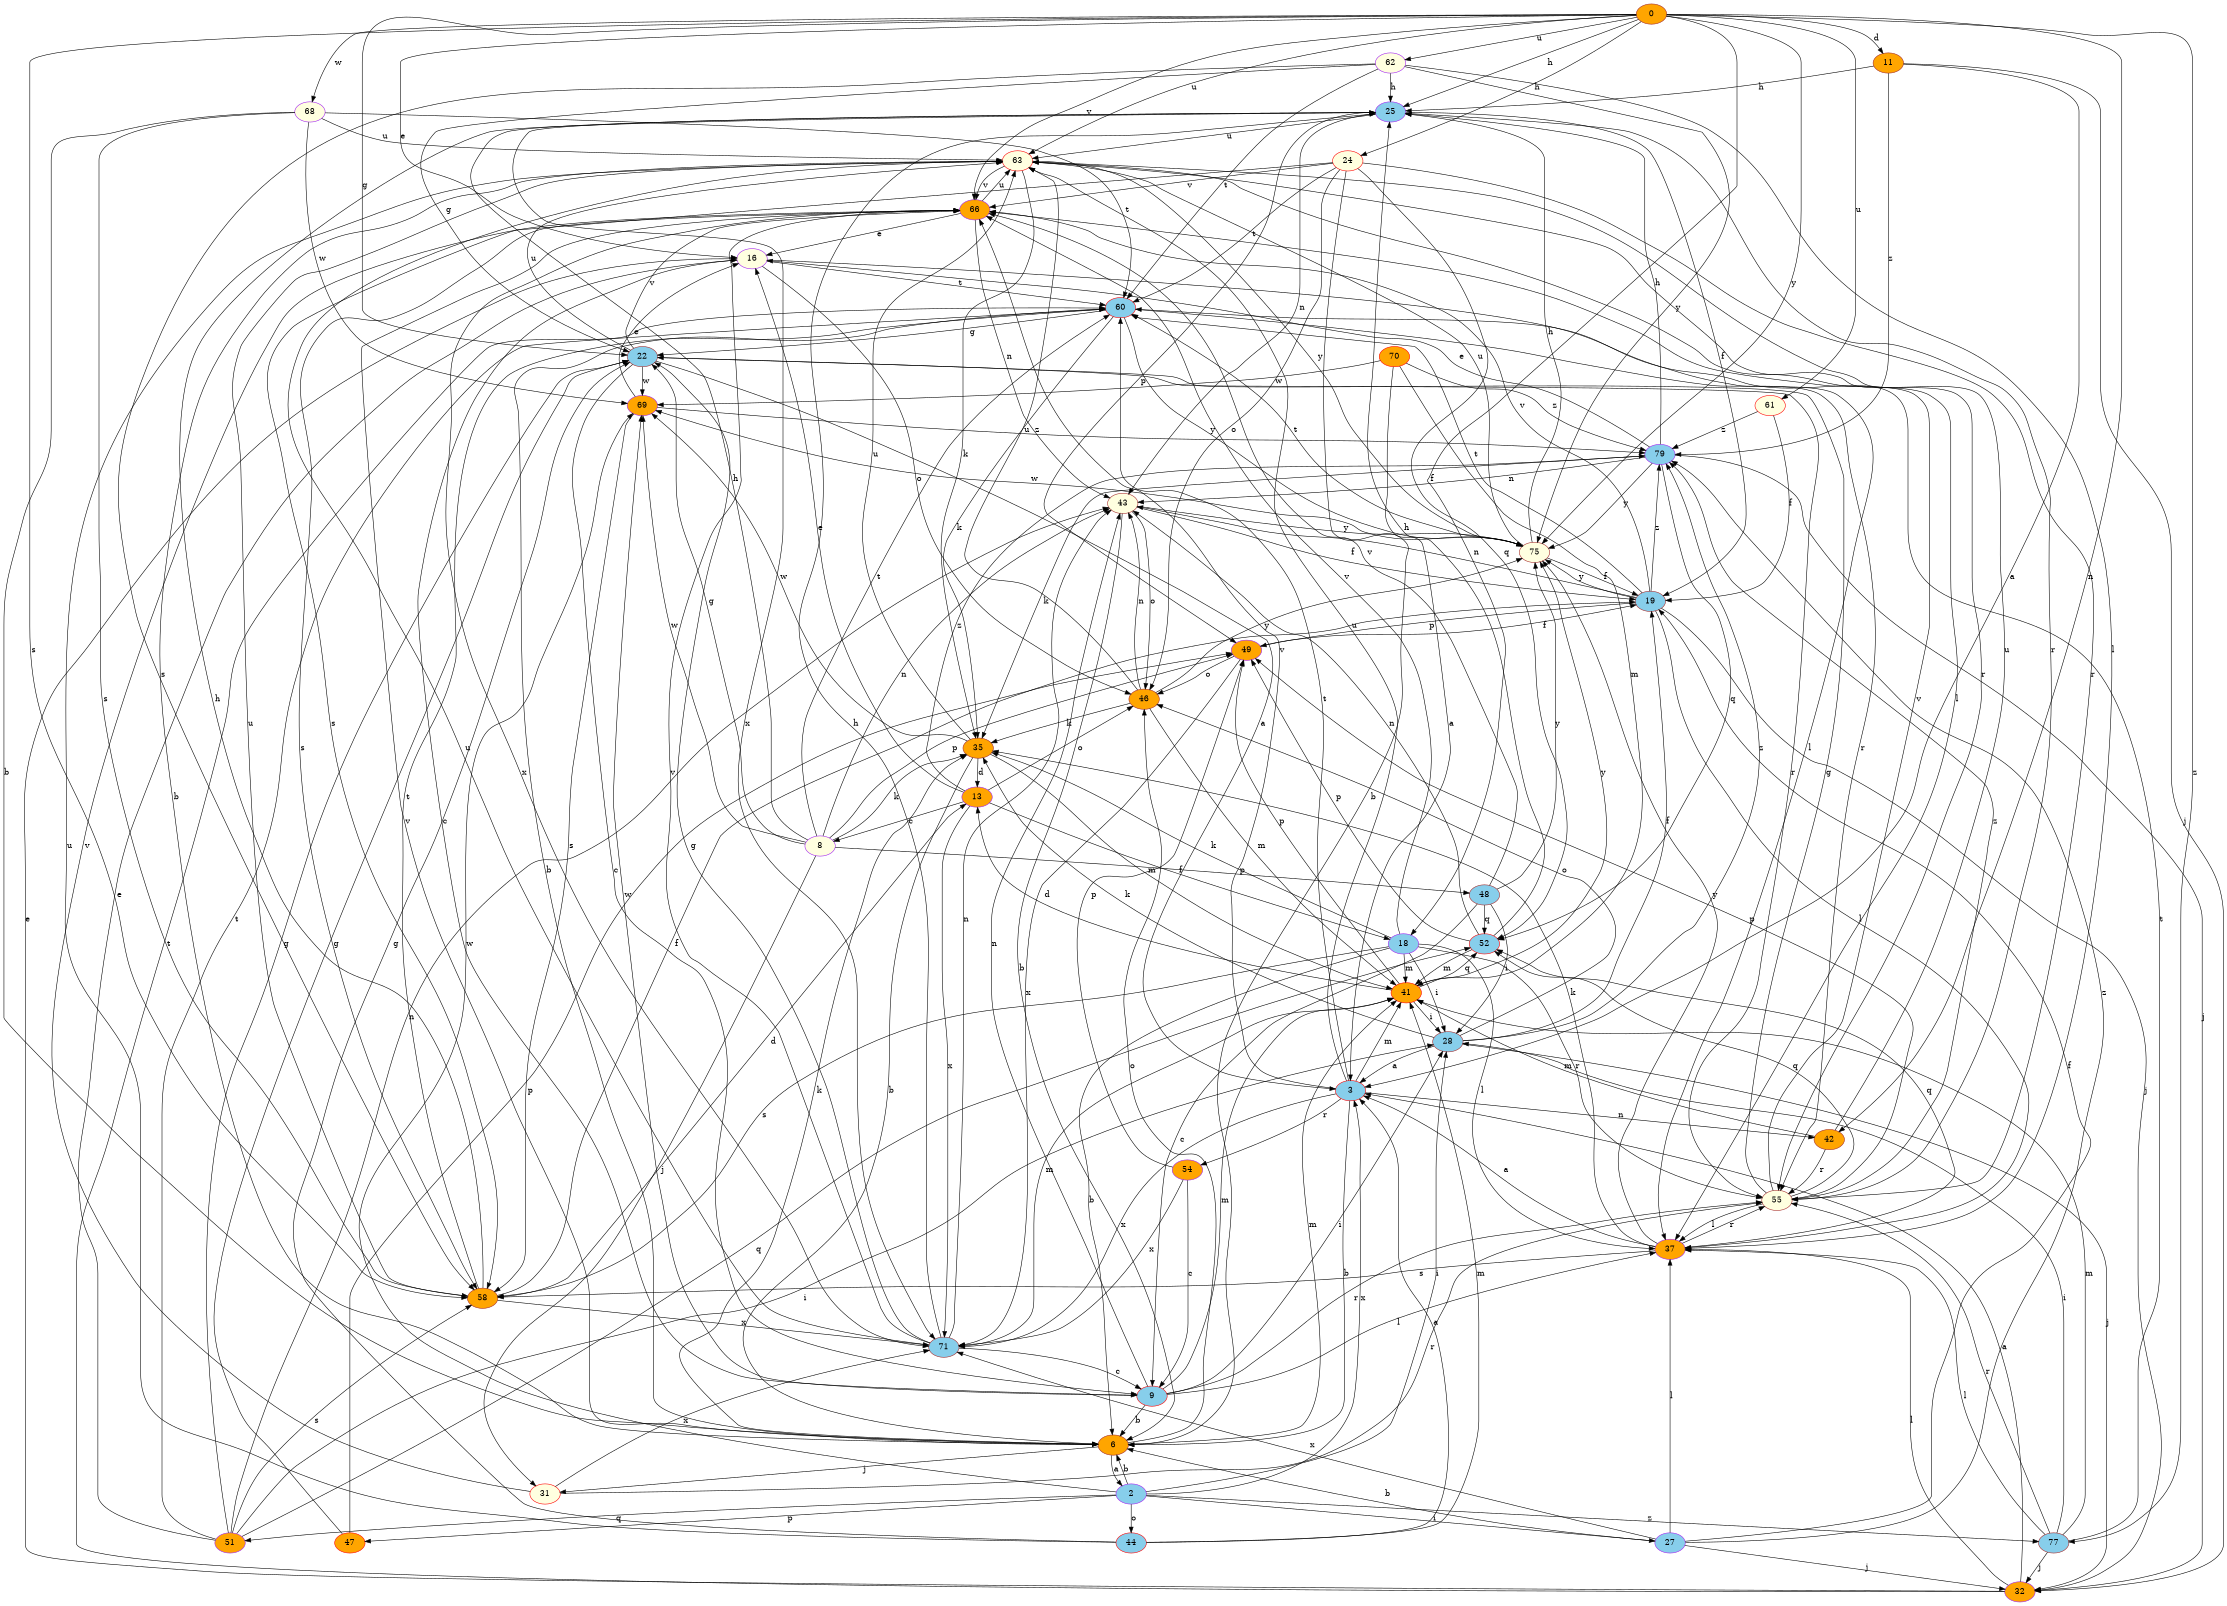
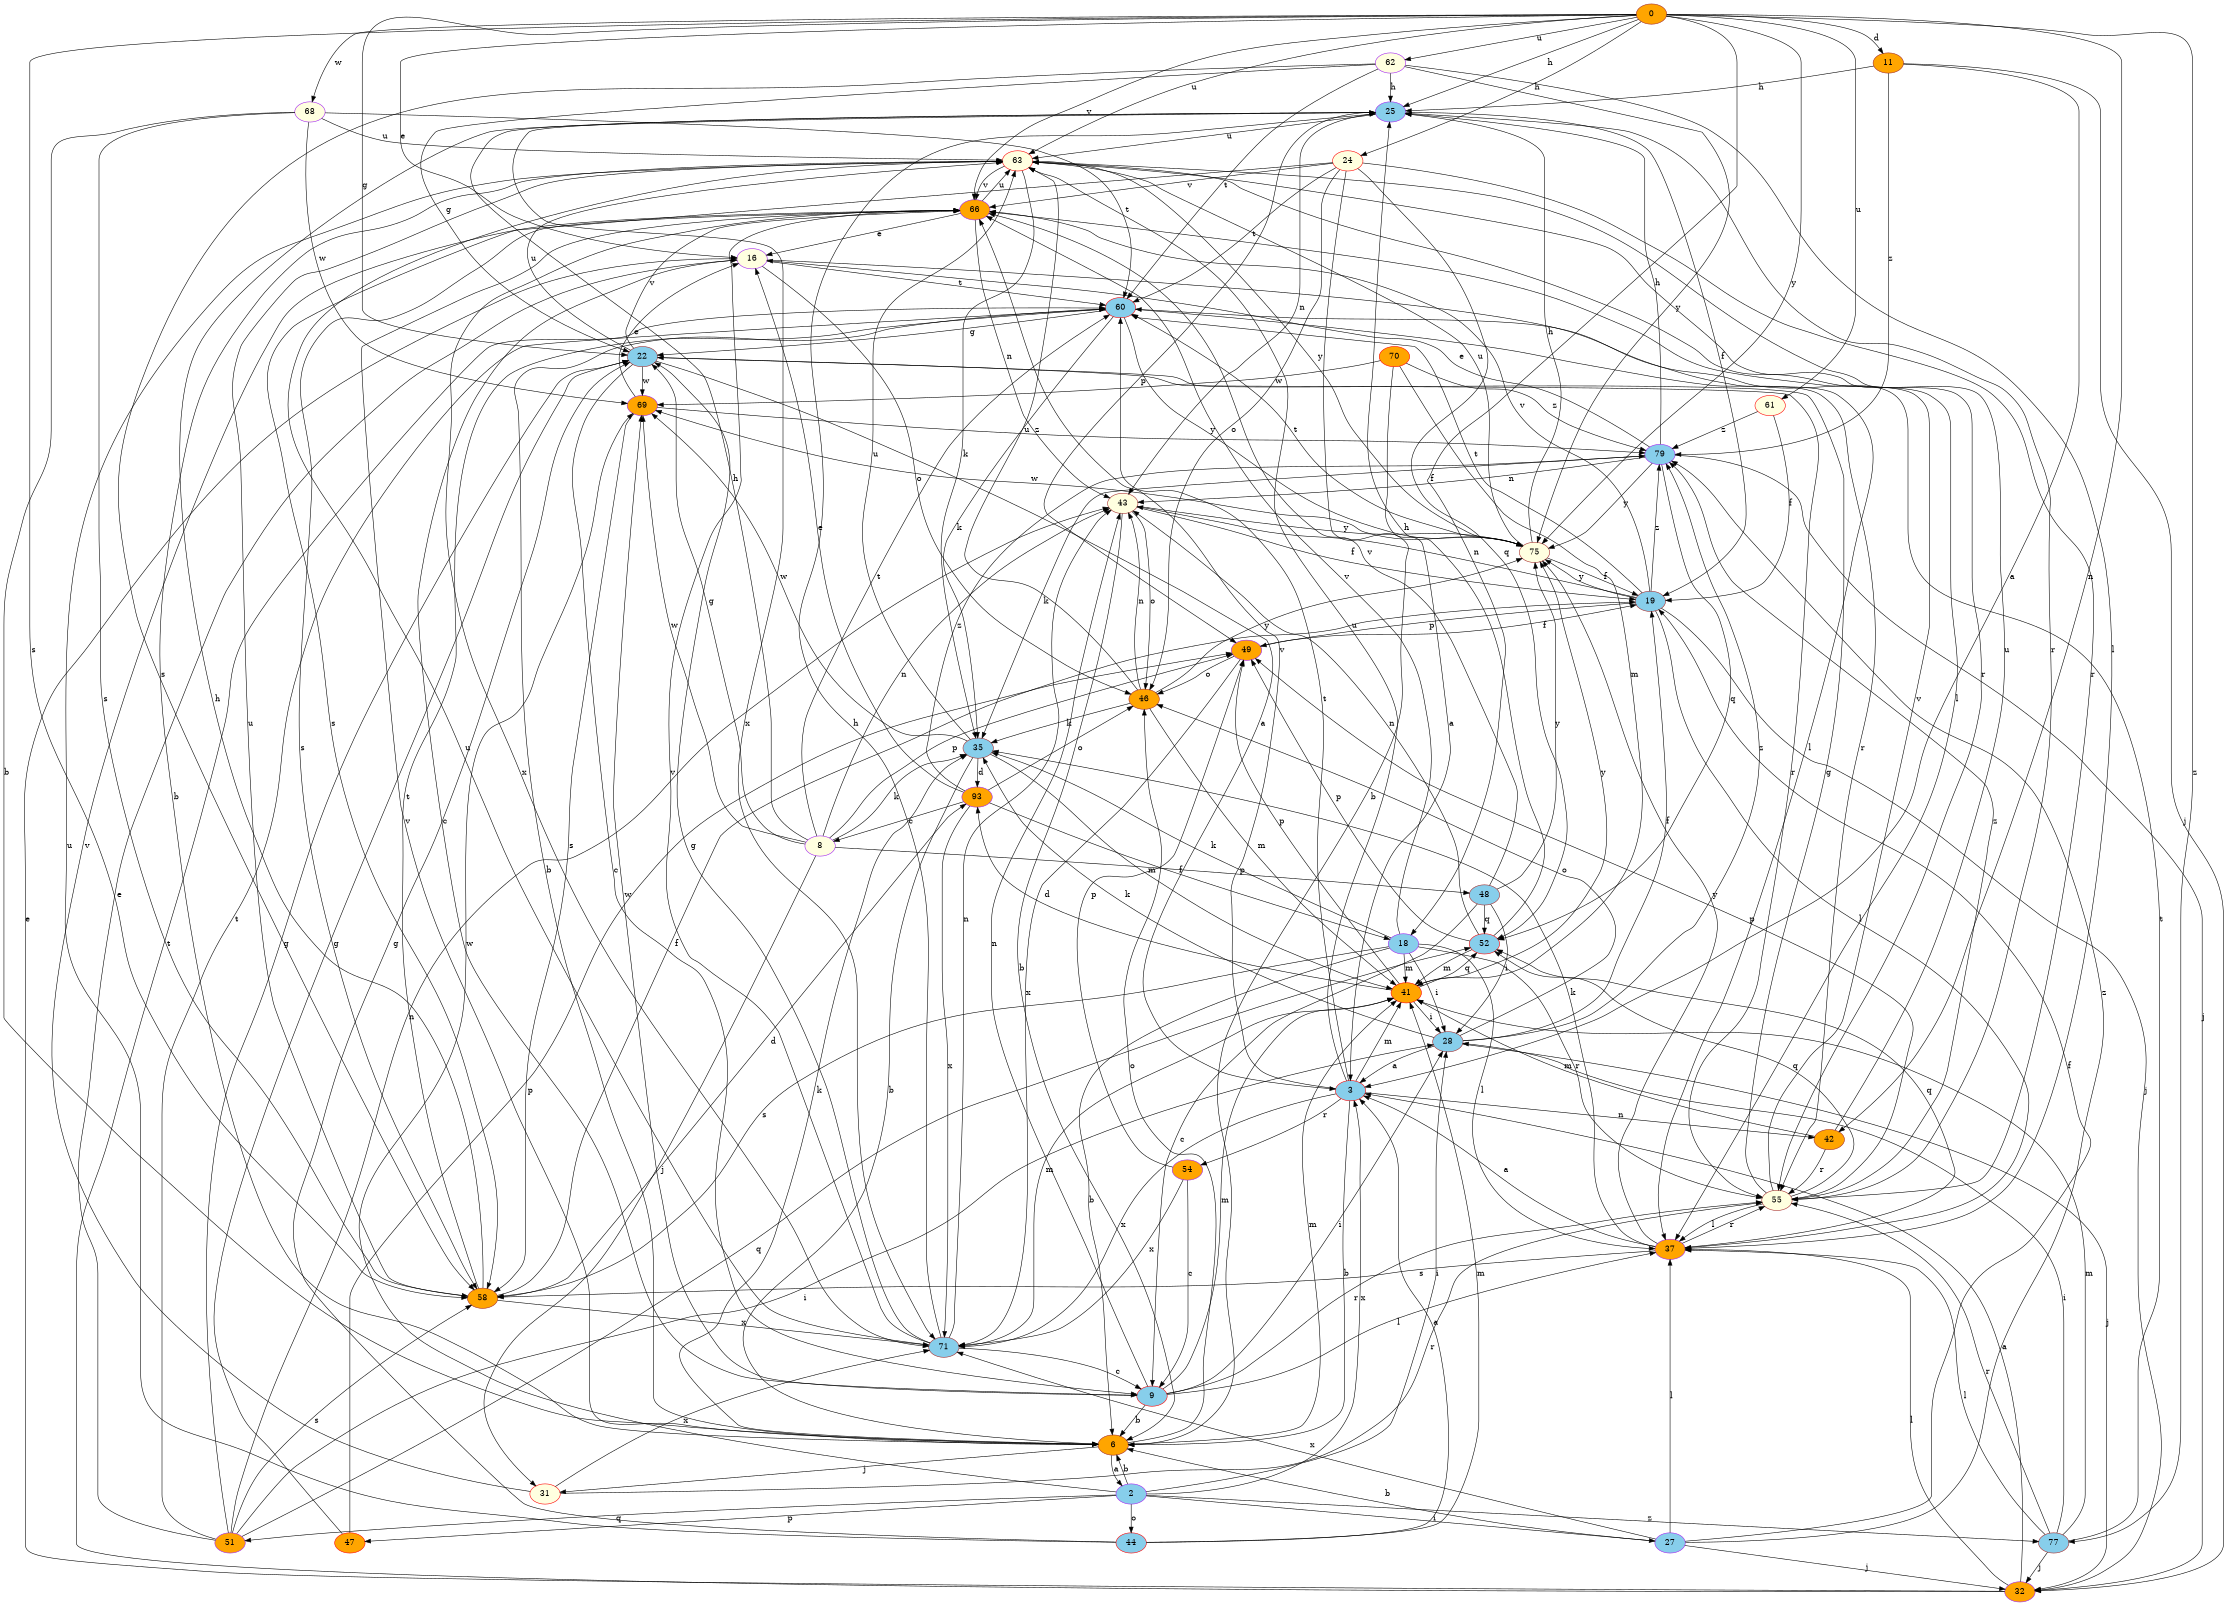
  strict digraph {
    node [color=purple fillcolor=orange style=filled]
    0 [color=brown]
    11 [color=brown]
    16 [fillcolor=lightyellow]
    18 [fillcolor=skyblue]
    22 [color=brown fillcolor=skyblue]
    24 [color=red fillcolor=lightyellow]
    25 [fillcolor=skyblue]
    42 [color=brown]
    58 [color=brown]
    61 [color=red fillcolor=lightyellow]
    62 [fillcolor=lightyellow]
    63 [color=red fillcolor=lightyellow]
    66
    68 [fillcolor=lightyellow]
    75 [color=brown fillcolor=lightyellow]
    77 [color=brown fillcolor=skyblue]
    3 [color=red fillcolor=skyblue]
    32
    79 [fillcolor=skyblue]
    60 [color=red fillcolor=skyblue]
    46 [color=brown]
    9 [color=red fillcolor=skyblue]
    37
    6 [color=brown]
    28 [color=brown fillcolor=skyblue]
    41 [color=red]
-   35 [color=brown]
+   35 [color=brown fillcolor=skyblue]
    55 [color=brown fillcolor=lightyellow]
    69
    52 [color=red fillcolor=skyblue]
    71 [color=brown fillcolor=skyblue]
    43 [color=brown fillcolor=lightyellow]
    49
    19 [color=brown fillcolor=skyblue]
-   13
+   13 [label=93]
    2 [fillcolor=skyblue]
    27 [fillcolor=skyblue]
    44 [color=red fillcolor=skyblue]
    47 [color=red]
    51
    31 [color=red fillcolor=lightyellow]
    70 [color=red]
    54
    8 [fillcolor=lightyellow]
    48 [color=brown fillcolor=skyblue]
    0 -> 11 [label=d]
    0 -> 16 [label=e]
    0 -> 18 [label=f]
    0 -> 22 [label=g]
    0 -> 24 [label=h]
    0 -> 25 [label=h]
    0 -> 42 [label=n]
    0 -> 58 [label=s]
    0 -> 61 [label=u]
    0 -> 62 [label=u]
    0 -> 63 [label=u]
    0 -> 66 [label=v]
    0 -> 68 [label=w]
    0 -> 75 [label=y]
    0 -> 77 [label=z]
    11 -> 25 [label=h]
    11 -> 3 [label=a]
    11 -> 32 [label=j]
    11 -> 79 [label=z]
    16 -> 60 [label=t]
    16 -> 46 [label=o]
    16 -> 9 [label=c]
    16 -> 37 [label=l]
    18 -> 58 [label=s]
    18 -> 66 [label=v]
    18 -> 37 [label=l]
    18 -> 6 [label=b]
    18 -> 28 [label=i]
    18 -> 41 [label=m]
    18 -> 35 [label=k]
    18 -> 55 [label=r]
    22 -> 63 [label=u]
    22 -> 66 [label=v]
    22 -> 3 [label=a]
    22 -> 9 [label=c]
    22 -> 55 [label=r]
    22 -> 69 [label=w]
    24 -> 58 [label=s]
    24 -> 66 [label=v]
    24 -> 60 [label=t]
    24 -> 46 [label=o]
    24 -> 6 [label=b]
    24 -> 55 [label=r]
    24 -> 52 [label=q]
    25 -> 63 [label=u]
    25 -> 55 [label=r]
    25 -> 71 [label=x]
    25 -> 43 [label=n]
    25 -> 49 [label=p]
    25 -> 19 [label=f]
    42 -> 63 [label=u]
    42 -> 41 [label=m]
    42 -> 55 [label=r]
    58 -> 25 [label=h]
    58 -> 63 [label=u]
    58 -> 60 [label=t]
    58 -> 71 [label=x]
    58 -> 19 [label=f]
    58 -> 13 [label=d]
    61 -> 79 [label=z]
    61 -> 19 [label=f]
    62 -> 22 [label=g]
    62 -> 25 [label=h]
    62 -> 58 [label=s]
    62 -> 75 [label=y]
    62 -> 60 [label=t]
    62 -> 37 [label=l]
    63 -> 66 [label=v]
    63 -> 75 [label=y]
    63 -> 37 [label=l]
    63 -> 6 [label=b]
    63 -> 35 [label=k]
    63 -> 55 [label=r]
    66 -> 16 [label=e]
    66 -> 58 [label=s]
    66 -> 63 [label=u]
    66 -> 71 [label=x]
    66 -> 43 [label=n]
    68 -> 58 [label=s]
    68 -> 63 [label=u]
    68 -> 60 [label=t]
    68 -> 6 [label=b]
    68 -> 69 [label=w]
    75 -> 25 [label=h]
    75 -> 63 [label=u]
    75 -> 60 [label=t]
    75 -> 69 [label=w]
    75 -> 19 [label=f]
    77 -> 32 [label=j]
    77 -> 60 [label=t]
    77 -> 37 [label=l]
    77 -> 28 [label=i]
    77 -> 41 [label=m]
    77 -> 55 [label=r]
    3 -> 42 [label=n]
    3 -> 63 [label=u]
    3 -> 66 [label=v]
    3 -> 60 [label=t]
    3 -> 6 [label=b]
    3 -> 41 [label=m]
    3 -> 71 [label=x]
    3 -> 54 [label=r]
    32 -> 16 [label=e]
    32 -> 3 [label=a]
    32 -> 60 [label=t]
    32 -> 37 [label=l]
    79 -> 16 [label=e]
    79 -> 25 [label=h]
    79 -> 75 [label=y]
    79 -> 32 [label=j]
    79 -> 35 [label=k]
    79 -> 52 [label=q]
    79 -> 43 [label=n]
    60 -> 22 [label=g]
    60 -> 75 [label=y]
    60 -> 6 [label=b]
    60 -> 35 [label=k]
    60 -> 55 [label=r]
    46 -> 63 [label=u]
    46 -> 75 [label=y]
    46 -> 41 [label=m]
    46 -> 35 [label=k]
    46 -> 43 [label=n]
    9 -> 37 [label=l]
    9 -> 6 [label=b]
    9 -> 28 [label=i]
    9 -> 41 [label=m]
    9 -> 55 [label=r]
    9 -> 69 [label=w]
    9 -> 43 [label=n]
    37 -> 58 [label=s]
    37 -> 75 [label=y]
    37 -> 3 [label=a]
    37 -> 35 [label=k]
    37 -> 55 [label=r]
    37 -> 52 [label=q]
    6 -> 66 [label=v]
    6 -> 46 [label=o]
    6 -> 41 [label=m]
    6 -> 35 [label=k]
    6 -> 2 [label=a]
    6 -> 31 [label=j]
    28 -> 3 [label=a]
    28 -> 32 [label=j]
    28 -> 79 [label=z]
    28 -> 46 [label=o]
    28 -> 35 [label=k]
    28 -> 19 [label=f]
    41 -> 75 [label=y]
    41 -> 28 [label=i]
    41 -> 52 [label=q]
    41 -> 49 [label=p]
    41 -> 13 [label=d]
    35 -> 63 [label=u]
    35 -> 6 [label=b]
    35 -> 41 [label=m]
    35 -> 69 [label=w]
    35 -> 13 [label=d]
    55 -> 22 [label=g]
    55 -> 66 [label=v]
    55 -> 79 [label=z]
    55 -> 37 [label=l]
    55 -> 52 [label=q]
    55 -> 49 [label=p]
    69 -> 16 [label=e]
    69 -> 58 [label=s]
    69 -> 79 [label=z]
    52 -> 25 [label=h]
    52 -> 41 [label=m]
    52 -> 43 [label=n]
    52 -> 49 [label=p]
    71 -> 22 [label=g]
    71 -> 25 [label=h]
    71 -> 63 [label=u]
    71 -> 66 [label=v]
    71 -> 9 [label=c]
    71 -> 41 [label=m]
    71 -> 43 [label=n]
    43 -> 75 [label=y]
    43 -> 46 [label=o]
    43 -> 6 [label=b]
    43 -> 19 [label=f]
    49 -> 46 [label=o]
    49 -> 71 [label=x]
    49 -> 19 [label=f]
    19 -> 66 [label=v]
    19 -> 75 [label=y]
    19 -> 32 [label=j]
    19 -> 79 [label=z]
    19 -> 60 [label=t]
    19 -> 37 [label=l]
    19 -> 43 [label=n]
    19 -> 49 [label=p]
    13 -> 16 [label=e]
    13 -> 18 [label=f]
    13 -> 79 [label=z]
    13 -> 46 [label=o]
    13 -> 71 [label=x]
    13 -> 8 [label=c]
    2 -> 77 [label=z]
    2 -> 3 [label=x]
    2 -> 6 [label=b]
    2 -> 28 [label=i]
    2 -> 69 [label=w]
    2 -> 27 [label=i]
    2 -> 44 [label=o]
    2 -> 47 [label=p]
    2 -> 51 [label=q]
    27 -> 32 [label=j]
    27 -> 79 [label=z]
    27 -> 37 [label=l]
    27 -> 6 [label=b]
    27 -> 71 [label=x]
    27 -> 19 [label=f]
    44 -> 22 [label=g]
    44 -> 63 [label=u]
    44 -> 3 [label=a]
    44 -> 41 [label=m]
    47 -> 22 [label=g]
    47 -> 49 [label=p]
    51 -> 16 [label=e]
    51 -> 22 [label=g]
    51 -> 58 [label=s]
    51 -> 60 [label=t]
    51 -> 28 [label=i]
    51 -> 52 [label=q]
    51 -> 43 [label=n]
    31 -> 66 [label=v]
    31 -> 55 [label=r]
    31 -> 71 [label=x]
    70 -> 3 [label=a]
    70 -> 79 [label=z]
    70 -> 41 [label=m]
    70 -> 69 [label=w]
    54 -> 9 [label=c]
    54 -> 71 [label=x]
    54 -> 49 [label=p]
    8 -> 22 [label=g]
    8 -> 25 [label=h]
    8 -> 60 [label=t]
    8 -> 35 [label=k]
    8 -> 69 [label=w]
    8 -> 43 [label=n]
    8 -> 49 [label=p]
    8 -> 31 [label=j]
    8 -> 48 [label=p]
    48 -> 66 [label=v]
    48 -> 75 [label=y]
    48 -> 9 [label=c]
    48 -> 28 [label=i]
    48 -> 52 [label=q]
  }
